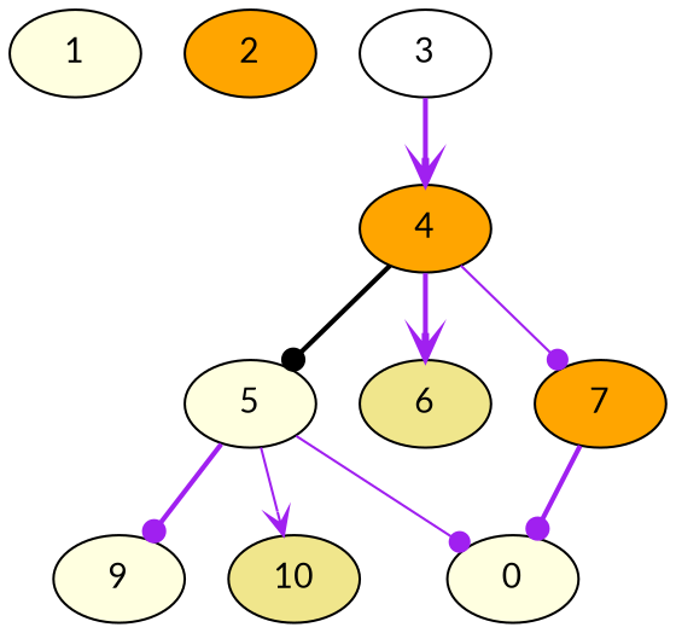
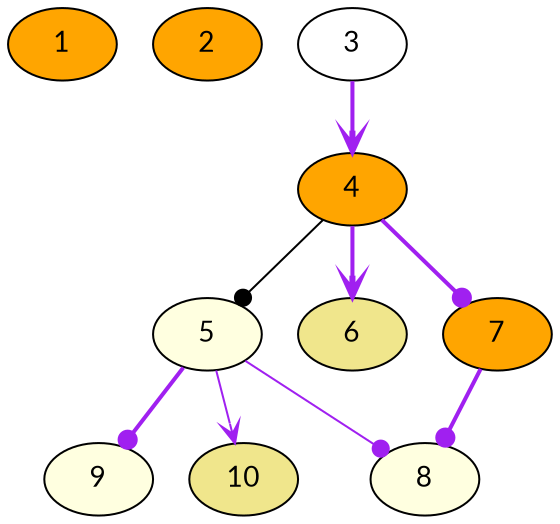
  digraph {
    fontname=Lato
    node [alpha=0.18 fillcolor=orange fontname=Lato style=filled]
    edge [arrowhead=dot color=purple fontname=Lato style=bold]
-   1 [alpha=0.14 expect_size=50353152 fillcolor=lightyellow]
+   1 [alpha=0.14 expect_size=50353152]
    2 [alpha=0.12 expect_size=13120512]
    3 [alpha=0.01 expect_size=21165056 fillcolor=white]
    4 [expect_size=14811136]
    5 [alpha=0.07 expect_size=48686080 fillcolor=lightyellow]
    6 [alpha=0.03 expect_size=12640256 fillcolor=khaki]
    7 [alpha=0.20 expect_size=6261760]
-   8 [alpha=0.04 expect_size=14363648 fillcolor=lightyellow label=0]
+   8 [alpha=0.04 expect_size=14363648 fillcolor=lightyellow]
    9 [alpha=0.03 expect_size=36104192 fillcolor=lightyellow]
    10 [expect_size=18857984 fillcolor=khaki]
    3 -> 4 [arrowhead=vee]
-   4 -> 5 [color=black]
+   4 -> 5 [color=black style=solid]
    4 -> 6 [arrowhead=vee]
-   4 -> 7 [style=solid]
+   4 -> 7
    5 -> 8 [style=solid]
    5 -> 9
    5 -> 10 [arrowhead=vee style=solid]
    7 -> 8
  }
